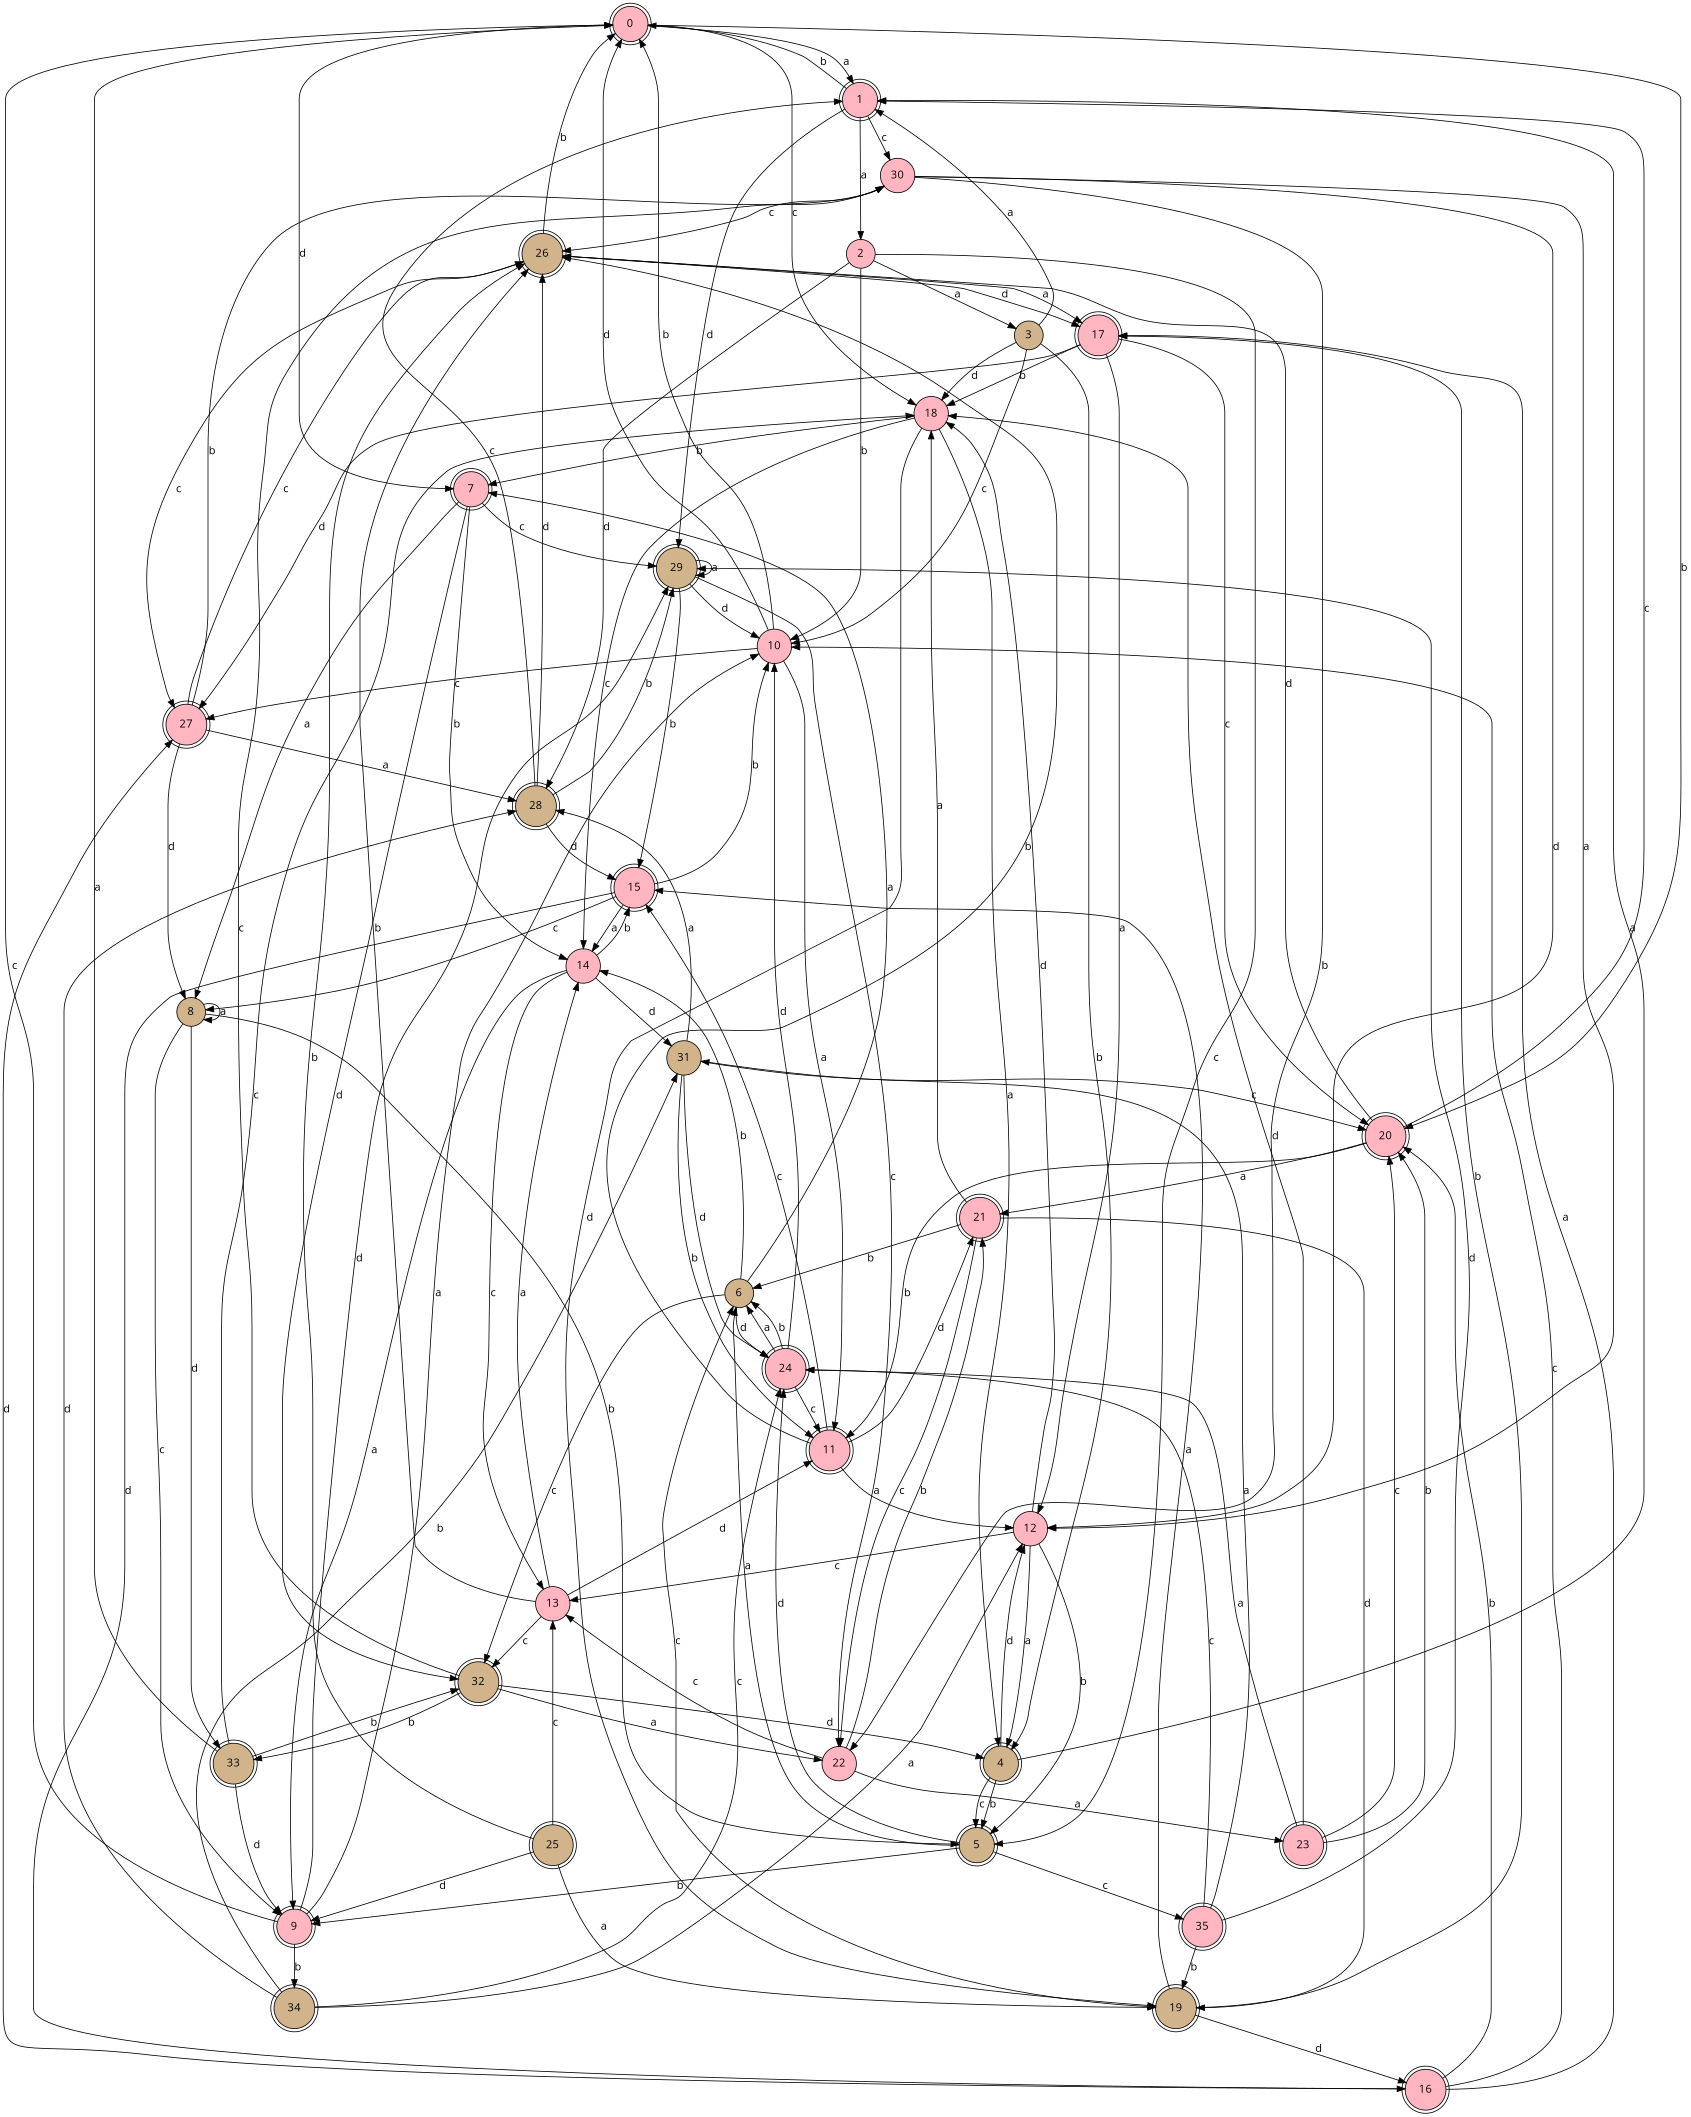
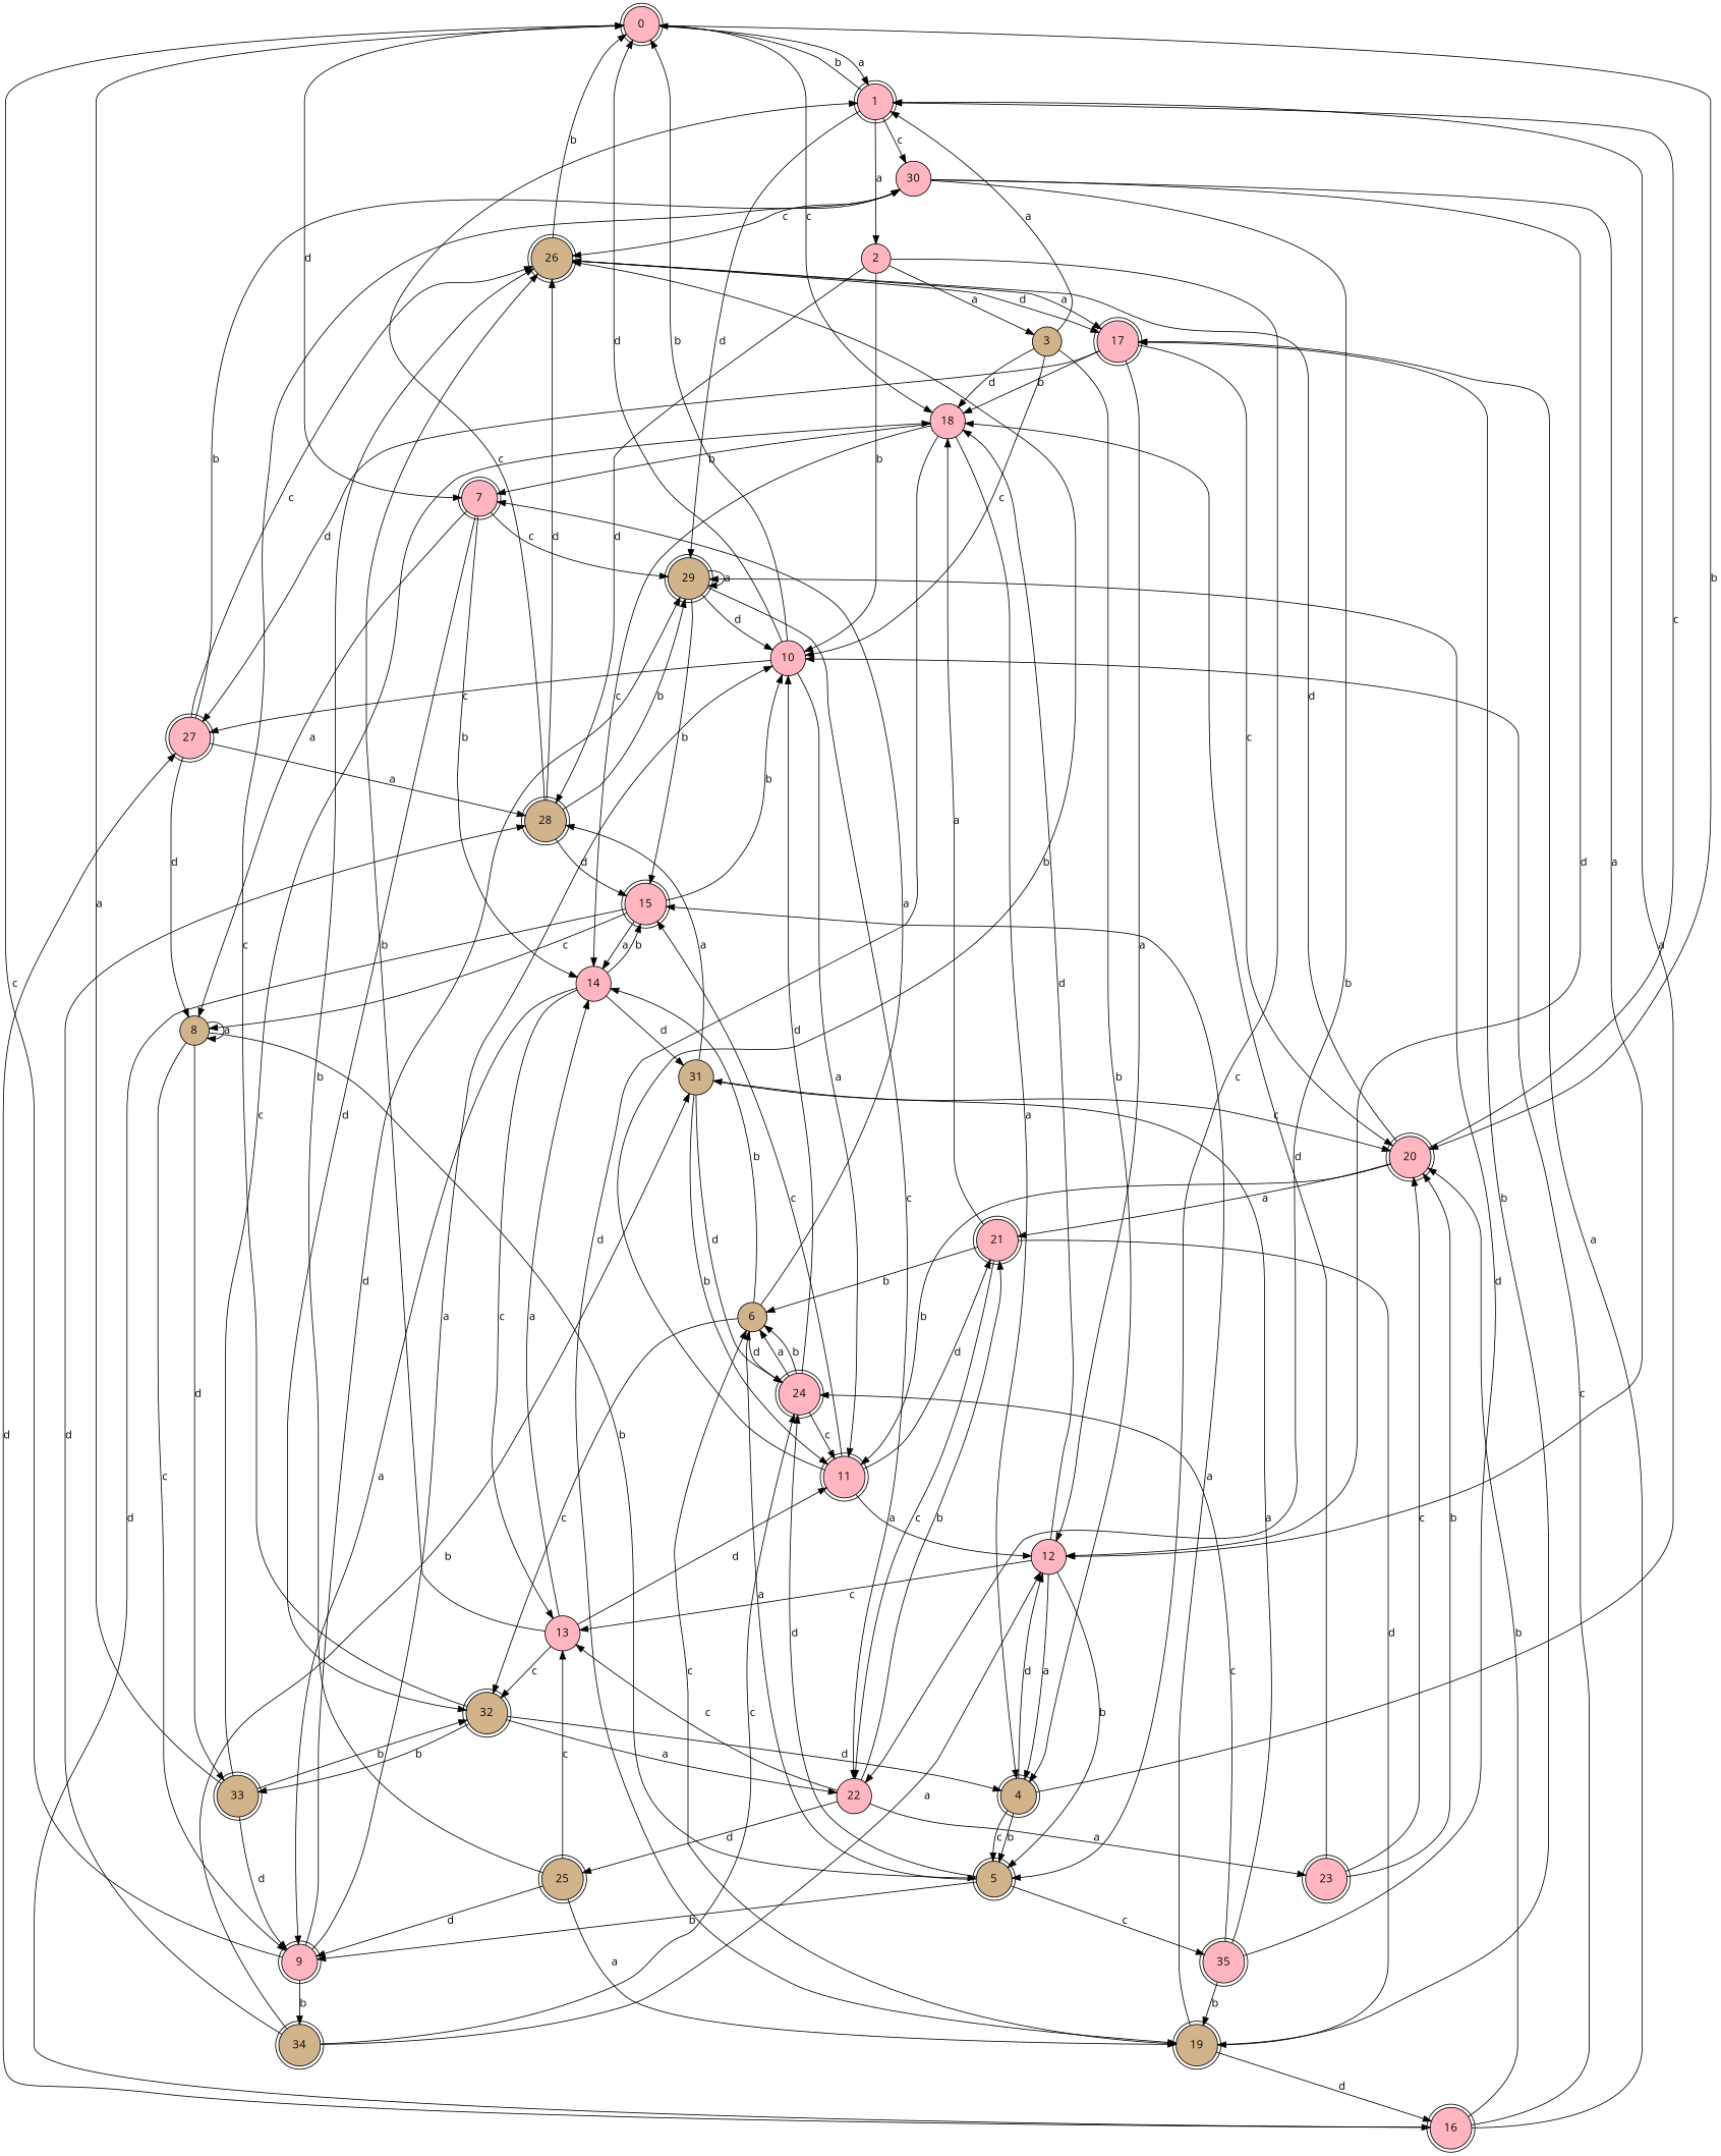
  digraph {
    fontname="Open Sans"
    rankdir=TB
    node [color=black fillcolor=lightpink fontname="Open Sans" shape=doublecircle style="rounded,filled"]
    edge [fontname="Open Sans"]
    n1 [label=0]
    n2 [label=1]
    n3 [label=7]
    n4 [label=18 shape=circle style=filled]
    n5 [label=20]
    n6 [label=2 shape=circle style=filled]
    n7 [fillcolor=tan label=29]
    n8 [label=30 shape=circle style=filled]
    n9 [label=14 shape=circle style=filled]
    n10 [fillcolor=tan label=32]
    n11 [fillcolor=tan label=8 shape=circle style=filled]
    n12 [fillcolor=tan label=4]
    n13 [fillcolor=tan label=19]
    n14 [label=11]
    n15 [label=21]
    n16 [fillcolor=tan label=26]
    n17 [fillcolor=tan label=3 shape=circle style=filled]
    n18 [fillcolor=tan label=5]
    n19 [label=10 shape=circle style=filled]
    n20 [fillcolor=tan label=28]
    n21 [label=15]
    n22 [label=22 shape=circle style=filled]
    n23 [label=12 shape=circle style=filled]
    n24 [fillcolor=tan label=6 shape=circle style=filled]
    n25 [label=9]
    n26 [label=24]
    n27 [label=35]
    n28 [label=27]
    n29 [label=13 shape=circle style=filled]
    n30 [fillcolor=tan label=34]
    n31 [fillcolor=tan label=31 shape=circle style=filled]
    n32 [fillcolor=tan label=33]
    n33 [label=16]
    n34 [label=17]
    n35 [label=23]
    n36 [fillcolor=tan label=25]
    n1 -> n2 [label=a]
    n1 -> n3 [label=d]
    n1 -> n4 [label=c]
    n1 -> n5 [label=b]
    n2 -> n1 [label=b]
    n2 -> n6 [label=a]
    n2 -> n7 [label=d]
    n2 -> n8 [label=c]
    n3 -> n7 [label=c]
    n3 -> n9 [label=b]
    n3 -> n10 [label=d]
    n3 -> n11 [label=a]
    n4 -> n3 [label=b]
    n4 -> n9 [label=c]
    n4 -> n12 [label=a]
    n4 -> n13 [label=d]
    n5 -> n2 [label=c]
    n5 -> n14 [label=b]
    n5 -> n15 [label=a]
    n5 -> n16 [label=d]
    n6 -> n17 [label=a]
    n6 -> n18 [label=c]
    n6 -> n19 [label=b]
    n6 -> n20 [label=d]
    n7 -> n7 [label=a]
    n7 -> n19 [label=d]
    n7 -> n21 [label=b]
    n7 -> n22 [label=c]
    n8 -> n16 [label=c]
    n8 -> n22 [label=b]
    n8 -> n23 [label=a]
    n8 -> n23 [label=d]
    n9 -> n21 [label=b]
    n9 -> n25 [label=a]
    n9 -> n29 [label=c]
    n9 -> n31 [label=d]
    n10 -> n8 [label=c]
    n10 -> n12 [label=d]
    n10 -> n22 [label=a]
    n10 -> n32 [label=b]
    n11 -> n11 [label=a]
    n11 -> n18 [label=b]
    n11 -> n25 [label=c]
    n11 -> n32 [label=d]
    n12 -> n2 [label=a]
    n12 -> n18 [label=b]
    n12 -> n18 [label=c]
    n12 -> n23 [label=d]
    n13 -> n21 [label=a]
    n13 -> n24 [label=c]
    n13 -> n33 [label=d]
    n13 -> n34 [label=b]
    n14 -> n15 [label=d]
    n14 -> n16 [label=b]
    n14 -> n21 [label=c]
    n14 -> n23 [label=a]
    n15 -> n4 [label=a]
    n15 -> n13 [label=d]
    n15 -> n22 [label=c]
    n15 -> n24 [label=b]
    n16 -> n1 [label=b]
-   n16 -> n28 [label=c]
    n16 -> n34 [label=a]
    n16 -> n34 [label=d]
    n17 -> n2 [label=a]
    n17 -> n4 [label=d]
    n17 -> n12 [label=b]
    n17 -> n19 [label=c]
    n18 -> n24 [label=a]
    n18 -> n25 [label=b]
    n18 -> n26 [label=d]
    n18 -> n27 [label=c]
    n19 -> n1 [label=b]
    n19 -> n1 [label=d]
    n19 -> n14 [label=a]
    n19 -> n28 [label=c]
    n20 -> n2 [label=c]
    n20 -> n7 [label=b]
    n20 -> n16 [label=d]
    n20 -> n21 [label=d]
    n21 -> n9 [label=a]
    n21 -> n11 [label=c]
    n21 -> n19 [label=b]
    n21 -> n33 [label=d]
    n22 -> n15 [label=b]
    n22 -> n29 [label=c]
    n22 -> n35 [label=a]
+   n22 -> n36 [label=d]
    n23 -> n4 [label=d]
    n23 -> n12 [label=a]
    n23 -> n18 [label=b]
    n23 -> n29 [label=c]
    n24 -> n3 [label=a]
    n24 -> n9 [label=b]
    n24 -> n10 [label=c]
    n24 -> n26 [label=d]
    n25 -> n1 [label=c]
    n25 -> n7 [label=d]
    n25 -> n19 [label=a]
    n25 -> n30 [label=b]
    n26 -> n14 [label=c]
    n26 -> n19 [label=d]
    n26 -> n24 [label=a]
    n26 -> n24 [label=b]
    n27 -> n7 [label=d]
    n27 -> n13 [label=b]
    n27 -> n26 [label=c]
    n27 -> n31 [label=a]
    n28 -> n8 [label=b]
    n28 -> n11 [label=d]
    n28 -> n16 [label=c]
    n28 -> n20 [label=a]
    n29 -> n9 [label=a]
    n29 -> n10 [label=c]
    n29 -> n14 [label=d]
    n29 -> n16 [label=b]
    n30 -> n20 [label=d]
    n30 -> n23 [label=a]
    n30 -> n26 [label=c]
    n30 -> n31 [label=b]
    n31 -> n5 [label=c]
    n31 -> n14 [label=b]
    n31 -> n20 [label=a]
    n31 -> n26 [label=d]
    n32 -> n1 [label=a]
    n32 -> n4 [label=c]
    n32 -> n10 [label=b]
    n32 -> n25 [label=d]
    n33 -> n5 [label=b]
    n33 -> n19 [label=c]
    n33 -> n28 [label=d]
    n33 -> n34 [label=a]
    n34 -> n4 [label=b]
    n34 -> n5 [label=c]
    n34 -> n23 [label=a]
    n34 -> n28 [label=d]
    n35 -> n4 [label=d]
    n35 -> n5 [label=b]
    n35 -> n5 [label=c]
-   n35 -> n26 [label=a]
    n36 -> n13 [label=a]
    n36 -> n16 [label=b]
    n36 -> n25 [label=d]
    n36 -> n29 [label=c]
  }
